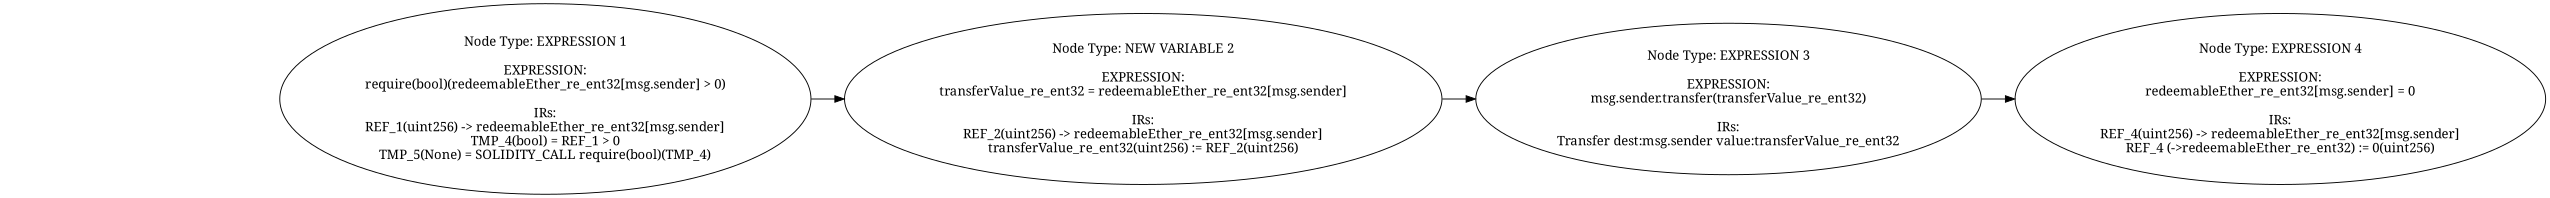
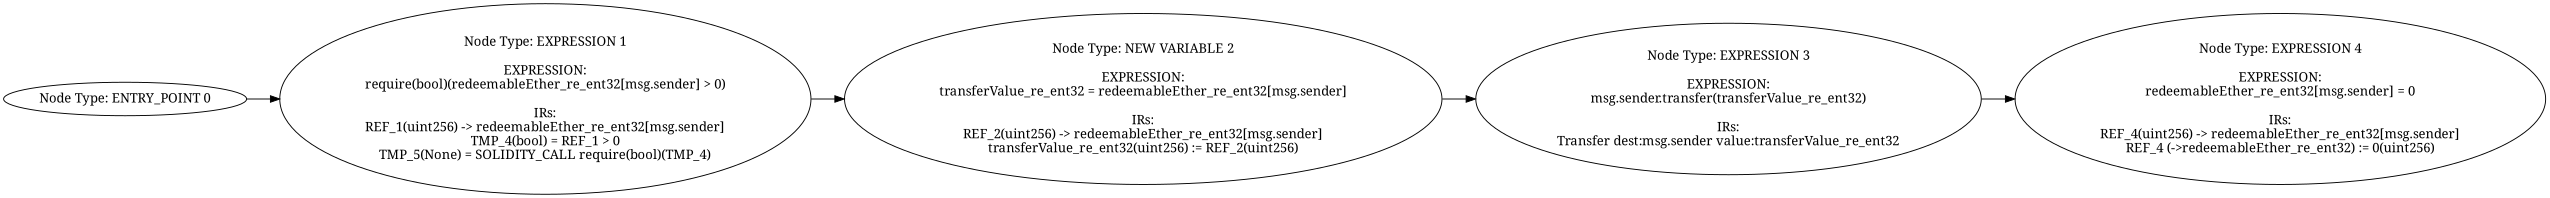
  digraph {
    rankdir=LR
    fontname="Noto Serif"
    node [fontname="Noto Serif"]
    edge [fontname="Noto Serif"]
+   n1 [label="Node Type: ENTRY_POINT 0\n"]
    n2 [label="Node Type: EXPRESSION 1\n\nEXPRESSION:\nrequire(bool)(redeemableEther_re_ent32[msg.sender] > 0)\n\nIRs:\nREF_1(uint256) -> redeemableEther_re_ent32[msg.sender]\nTMP_4(bool) = REF_1 > 0\nTMP_5(None) = SOLIDITY_CALL require(bool)(TMP_4)"]
    n3 [label="Node Type: NEW VARIABLE 2\n\nEXPRESSION:\ntransferValue_re_ent32 = redeemableEther_re_ent32[msg.sender]\n\nIRs:\nREF_2(uint256) -> redeemableEther_re_ent32[msg.sender]\ntransferValue_re_ent32(uint256) := REF_2(uint256)"]
    n4 [label="Node Type: EXPRESSION 3\n\nEXPRESSION:\nmsg.sender.transfer(transferValue_re_ent32)\n\nIRs:\nTransfer dest:msg.sender value:transferValue_re_ent32"]
    n5 [label="Node Type: EXPRESSION 4\n\nEXPRESSION:\nredeemableEther_re_ent32[msg.sender] = 0\n\nIRs:\nREF_4(uint256) -> redeemableEther_re_ent32[msg.sender]\nREF_4 (->redeemableEther_re_ent32) := 0(uint256)"]
+   n1 -> n2
    n2 -> n3
    n3 -> n4
    n4 -> n5
  }
